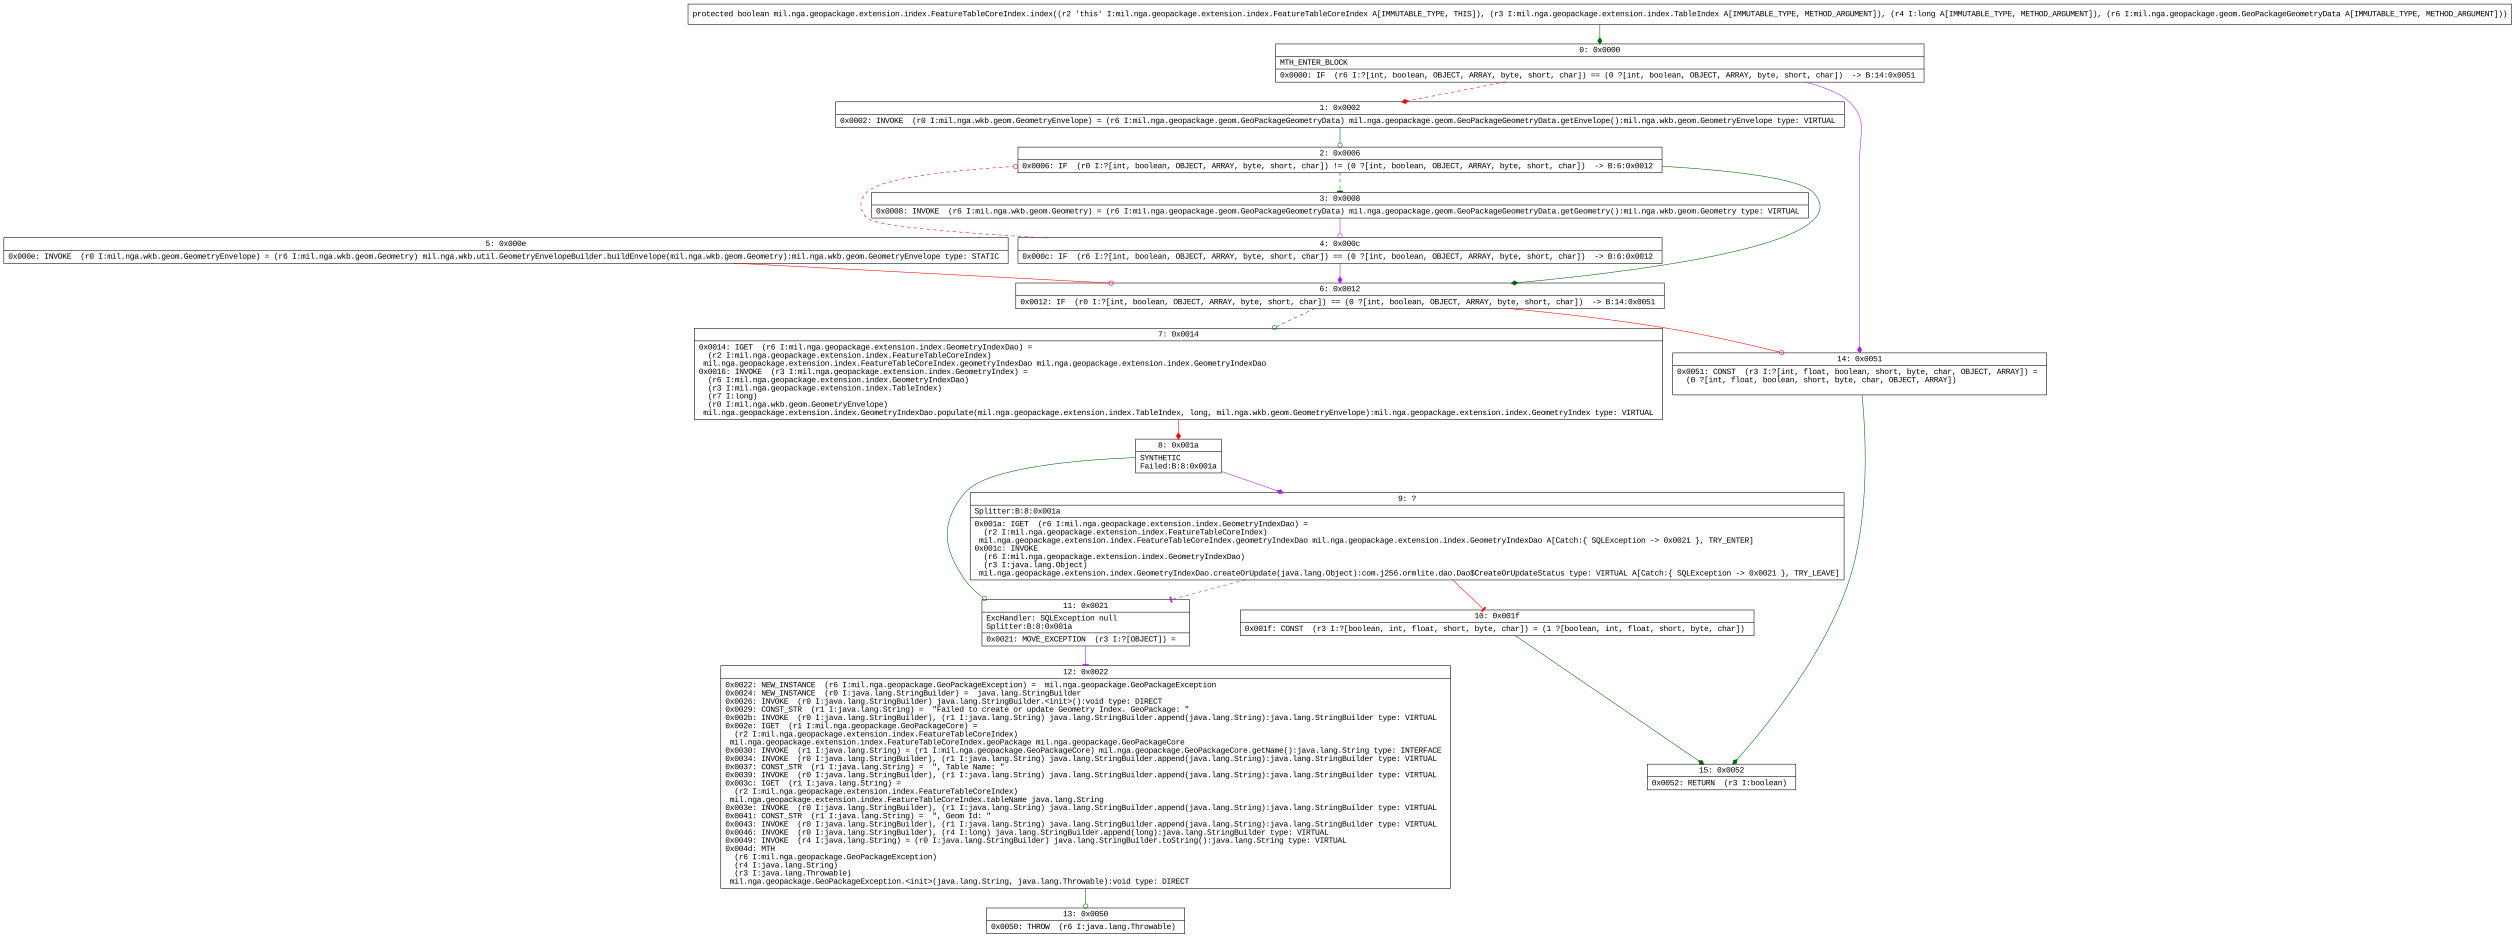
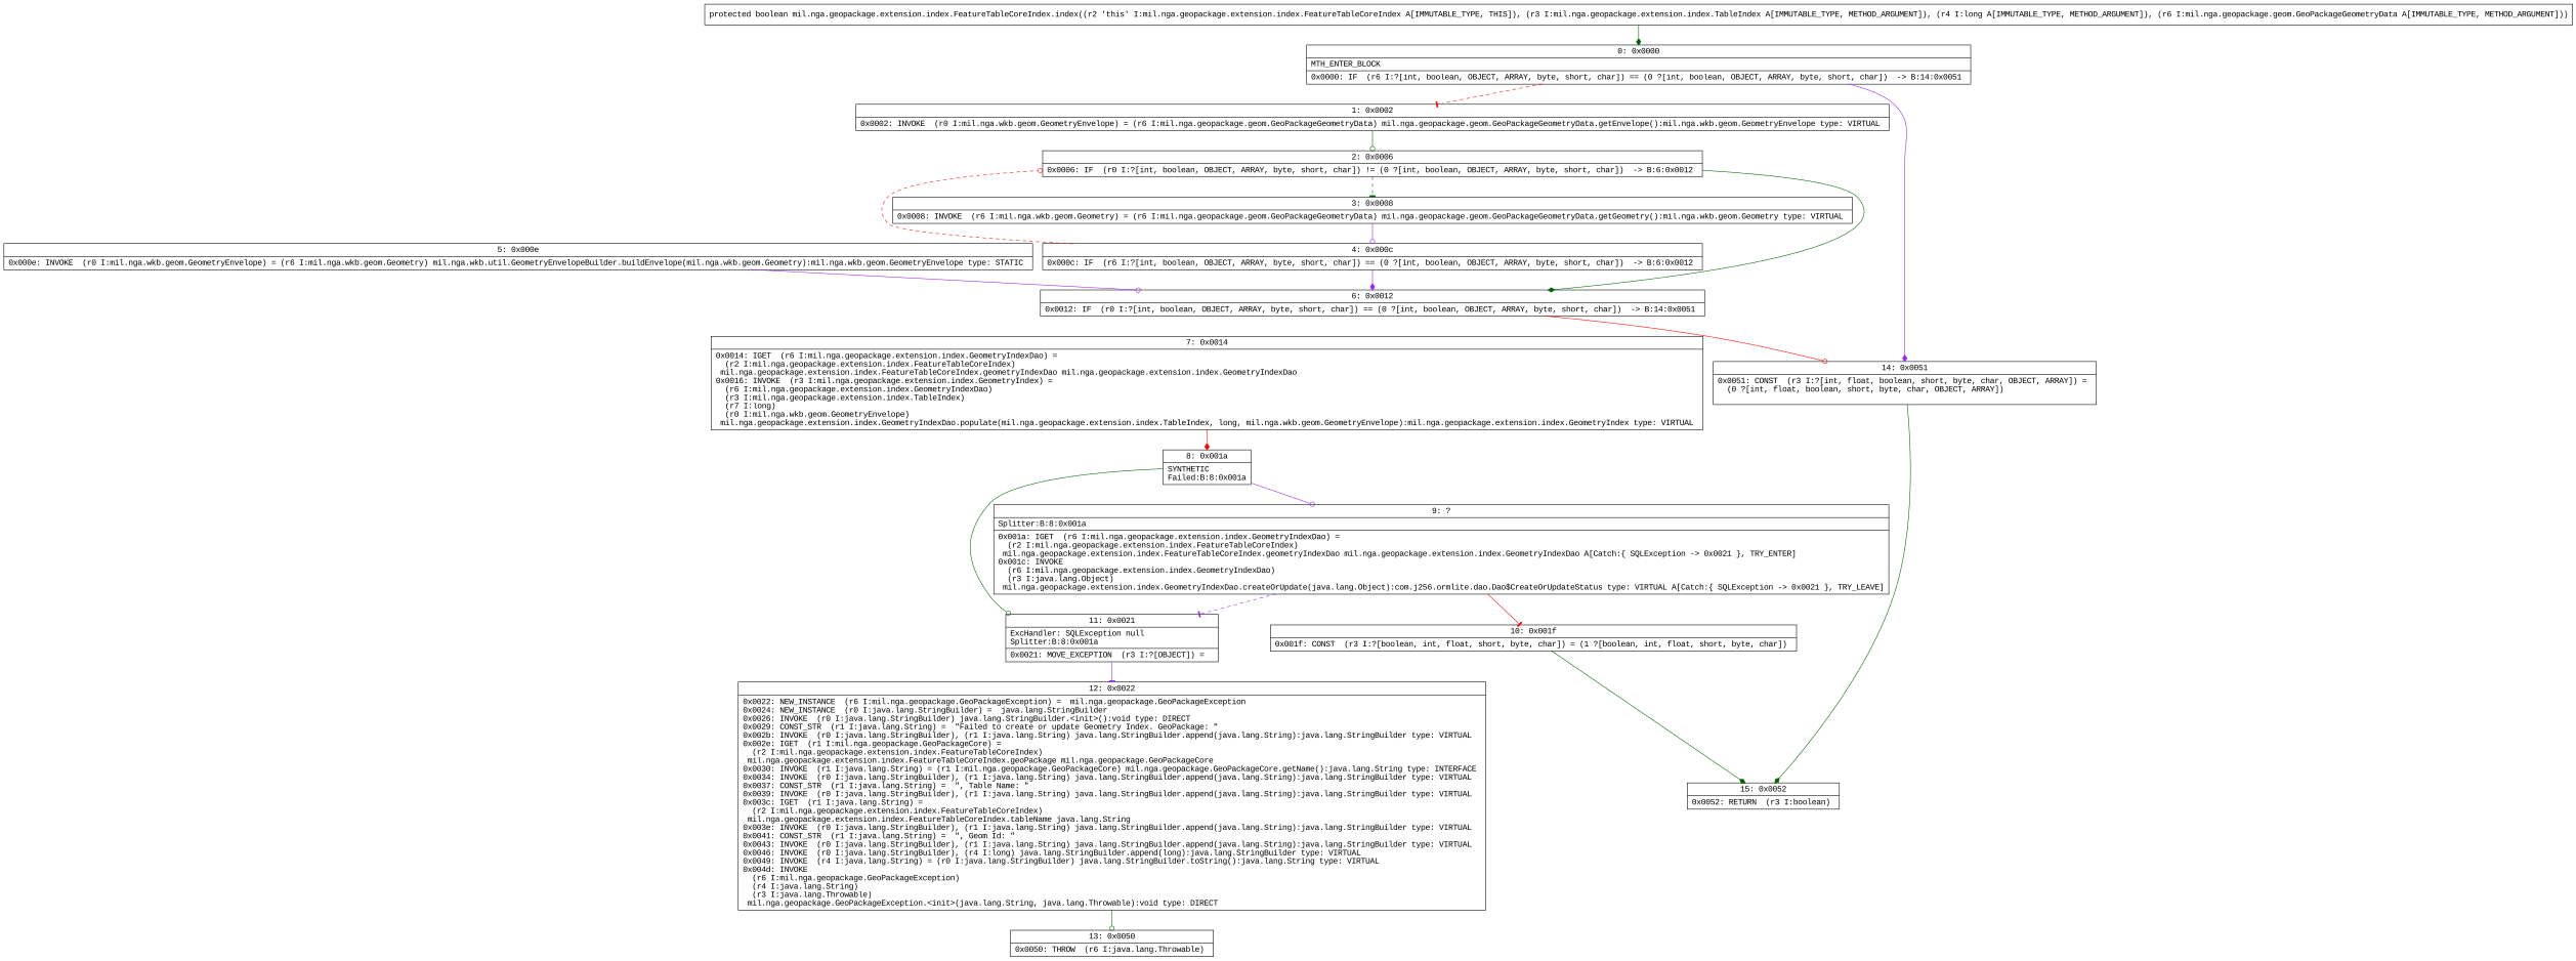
  digraph {
    fontname="Liberation Mono"
    node [fontname="Liberation Mono" shape=record]
    edge [arrowhead=odot color=darkgreen fontname="Liberation Mono"]
    n1 [label="{0\:\ 0x0000|MTH_ENTER_BLOCK\l|0x0000: IF  (r6 I:?[int, boolean, OBJECT, ARRAY, byte, short, char]) == (0 ?[int, boolean, OBJECT, ARRAY, byte, short, char])  \-\> B:14:0x0051 \l}"]
    n2 [label="{1\:\ 0x0002|0x0002: INVOKE  (r0 I:mil.nga.wkb.geom.GeometryEnvelope) = (r6 I:mil.nga.geopackage.geom.GeoPackageGeometryData) mil.nga.geopackage.geom.GeoPackageGeometryData.getEnvelope():mil.nga.wkb.geom.GeometryEnvelope type: VIRTUAL \l}"]
    n3 [label="{14\:\ 0x0051|0x0051: CONST  (r3 I:?[int, float, boolean, short, byte, char, OBJECT, ARRAY]) = \l  (0 ?[int, float, boolean, short, byte, char, OBJECT, ARRAY])\l \l}"]
    n4 [label="{2\:\ 0x0006|0x0006: IF  (r0 I:?[int, boolean, OBJECT, ARRAY, byte, short, char]) != (0 ?[int, boolean, OBJECT, ARRAY, byte, short, char])  \-\> B:6:0x0012 \l}"]
    n5 [label="{15\:\ 0x0052|0x0052: RETURN  (r3 I:boolean) \l}"]
    n6 [label="{3\:\ 0x0008|0x0008: INVOKE  (r6 I:mil.nga.wkb.geom.Geometry) = (r6 I:mil.nga.geopackage.geom.GeoPackageGeometryData) mil.nga.geopackage.geom.GeoPackageGeometryData.getGeometry():mil.nga.wkb.geom.Geometry type: VIRTUAL \l}"]
    n7 [label="{6\:\ 0x0012|0x0012: IF  (r0 I:?[int, boolean, OBJECT, ARRAY, byte, short, char]) == (0 ?[int, boolean, OBJECT, ARRAY, byte, short, char])  \-\> B:14:0x0051 \l}"]
    n8 [label="{4\:\ 0x000c|0x000c: IF  (r6 I:?[int, boolean, OBJECT, ARRAY, byte, short, char]) == (0 ?[int, boolean, OBJECT, ARRAY, byte, short, char])  \-\> B:6:0x0012 \l}"]
    n9 [label="{7\:\ 0x0014|0x0014: IGET  (r6 I:mil.nga.geopackage.extension.index.GeometryIndexDao) = \l  (r2 I:mil.nga.geopackage.extension.index.FeatureTableCoreIndex)\l mil.nga.geopackage.extension.index.FeatureTableCoreIndex.geometryIndexDao mil.nga.geopackage.extension.index.GeometryIndexDao \l0x0016: INVOKE  (r3 I:mil.nga.geopackage.extension.index.GeometryIndex) = \l  (r6 I:mil.nga.geopackage.extension.index.GeometryIndexDao)\l  (r3 I:mil.nga.geopackage.extension.index.TableIndex)\l  (r7 I:long)\l  (r0 I:mil.nga.wkb.geom.GeometryEnvelope)\l mil.nga.geopackage.extension.index.GeometryIndexDao.populate(mil.nga.geopackage.extension.index.TableIndex, long, mil.nga.wkb.geom.GeometryEnvelope):mil.nga.geopackage.extension.index.GeometryIndex type: VIRTUAL \l}"]
    n10 [label="{5\:\ 0x000e|0x000e: INVOKE  (r0 I:mil.nga.wkb.geom.GeometryEnvelope) = (r6 I:mil.nga.wkb.geom.Geometry) mil.nga.wkb.util.GeometryEnvelopeBuilder.buildEnvelope(mil.nga.wkb.geom.Geometry):mil.nga.wkb.geom.GeometryEnvelope type: STATIC \l}"]
    n11 [label="{8\:\ 0x001a|SYNTHETIC\lFailed:B:8:0x001a\l}"]
    n12 [label="{9\:\ ?|Splitter:B:8:0x001a\l|0x001a: IGET  (r6 I:mil.nga.geopackage.extension.index.GeometryIndexDao) = \l  (r2 I:mil.nga.geopackage.extension.index.FeatureTableCoreIndex)\l mil.nga.geopackage.extension.index.FeatureTableCoreIndex.geometryIndexDao mil.nga.geopackage.extension.index.GeometryIndexDao A[Catch:\{ SQLException \-\> 0x0021 \}, TRY_ENTER]\l0x001c: INVOKE  \l  (r6 I:mil.nga.geopackage.extension.index.GeometryIndexDao)\l  (r3 I:java.lang.Object)\l mil.nga.geopackage.extension.index.GeometryIndexDao.createOrUpdate(java.lang.Object):com.j256.ormlite.dao.Dao$CreateOrUpdateStatus type: VIRTUAL A[Catch:\{ SQLException \-\> 0x0021 \}, TRY_LEAVE]\l}"]
    n13 [label="{11\:\ 0x0021|ExcHandler: SQLException null\lSplitter:B:8:0x001a\l|0x0021: MOVE_EXCEPTION  (r3 I:?[OBJECT]) =  \l}"]
    n14 [label="{10\:\ 0x001f|0x001f: CONST  (r3 I:?[boolean, int, float, short, byte, char]) = (1 ?[boolean, int, float, short, byte, char]) \l}"]
-   n15 [label="{12\:\ 0x0022|0x0022: NEW_INSTANCE  (r6 I:mil.nga.geopackage.GeoPackageException) =  mil.nga.geopackage.GeoPackageException \l0x0024: NEW_INSTANCE  (r0 I:java.lang.StringBuilder) =  java.lang.StringBuilder \l0x0026: INVOKE  (r0 I:java.lang.StringBuilder) java.lang.StringBuilder.\<init\>():void type: DIRECT \l0x0029: CONST_STR  (r1 I:java.lang.String) =  \"Failed to create or update Geometry Index. GeoPackage: \" \l0x002b: INVOKE  (r0 I:java.lang.StringBuilder), (r1 I:java.lang.String) java.lang.StringBuilder.append(java.lang.String):java.lang.StringBuilder type: VIRTUAL \l0x002e: IGET  (r1 I:mil.nga.geopackage.GeoPackageCore) = \l  (r2 I:mil.nga.geopackage.extension.index.FeatureTableCoreIndex)\l mil.nga.geopackage.extension.index.FeatureTableCoreIndex.geoPackage mil.nga.geopackage.GeoPackageCore \l0x0030: INVOKE  (r1 I:java.lang.String) = (r1 I:mil.nga.geopackage.GeoPackageCore) mil.nga.geopackage.GeoPackageCore.getName():java.lang.String type: INTERFACE \l0x0034: INVOKE  (r0 I:java.lang.StringBuilder), (r1 I:java.lang.String) java.lang.StringBuilder.append(java.lang.String):java.lang.StringBuilder type: VIRTUAL \l0x0037: CONST_STR  (r1 I:java.lang.String) =  \", Table Name: \" \l0x0039: INVOKE  (r0 I:java.lang.StringBuilder), (r1 I:java.lang.String) java.lang.StringBuilder.append(java.lang.String):java.lang.StringBuilder type: VIRTUAL \l0x003c: IGET  (r1 I:java.lang.String) = \l  (r2 I:mil.nga.geopackage.extension.index.FeatureTableCoreIndex)\l mil.nga.geopackage.extension.index.FeatureTableCoreIndex.tableName java.lang.String \l0x003e: INVOKE  (r0 I:java.lang.StringBuilder), (r1 I:java.lang.String) java.lang.StringBuilder.append(java.lang.String):java.lang.StringBuilder type: VIRTUAL \l0x0041: CONST_STR  (r1 I:java.lang.String) =  \", Geom Id: \" \l0x0043: INVOKE  (r0 I:java.lang.StringBuilder), (r1 I:java.lang.String) java.lang.StringBuilder.append(java.lang.String):java.lang.StringBuilder type: VIRTUAL \l0x0046: INVOKE  (r0 I:java.lang.StringBuilder), (r4 I:long) java.lang.StringBuilder.append(long):java.lang.StringBuilder type: VIRTUAL \l0x0049: INVOKE  (r4 I:java.lang.String) = (r0 I:java.lang.StringBuilder) java.lang.StringBuilder.toString():java.lang.String type: VIRTUAL \l0x004d: MTH  \l  (r6 I:mil.nga.geopackage.GeoPackageException)\l  (r4 I:java.lang.String)\l  (r3 I:java.lang.Throwable)\l mil.nga.geopackage.GeoPackageException.\<init\>(java.lang.String, java.lang.Throwable):void type: DIRECT \l}"]
+   n15 [label="{12\:\ 0x0022|0x0022: NEW_INSTANCE  (r6 I:mil.nga.geopackage.GeoPackageException) =  mil.nga.geopackage.GeoPackageException \l0x0024: NEW_INSTANCE  (r0 I:java.lang.StringBuilder) =  java.lang.StringBuilder \l0x0026: INVOKE  (r0 I:java.lang.StringBuilder) java.lang.StringBuilder.\<init\>():void type: DIRECT \l0x0029: CONST_STR  (r1 I:java.lang.String) =  \"Failed to create or update Geometry Index. GeoPackage: \" \l0x002b: INVOKE  (r0 I:java.lang.StringBuilder), (r1 I:java.lang.String) java.lang.StringBuilder.append(java.lang.String):java.lang.StringBuilder type: VIRTUAL \l0x002e: IGET  (r1 I:mil.nga.geopackage.GeoPackageCore) = \l  (r2 I:mil.nga.geopackage.extension.index.FeatureTableCoreIndex)\l mil.nga.geopackage.extension.index.FeatureTableCoreIndex.geoPackage mil.nga.geopackage.GeoPackageCore \l0x0030: INVOKE  (r1 I:java.lang.String) = (r1 I:mil.nga.geopackage.GeoPackageCore) mil.nga.geopackage.GeoPackageCore.getName():java.lang.String type: INTERFACE \l0x0034: INVOKE  (r0 I:java.lang.StringBuilder), (r1 I:java.lang.String) java.lang.StringBuilder.append(java.lang.String):java.lang.StringBuilder type: VIRTUAL \l0x0037: CONST_STR  (r1 I:java.lang.String) =  \", Table Name: \" \l0x0039: INVOKE  (r0 I:java.lang.StringBuilder), (r1 I:java.lang.String) java.lang.StringBuilder.append(java.lang.String):java.lang.StringBuilder type: VIRTUAL \l0x003c: IGET  (r1 I:java.lang.String) = \l  (r2 I:mil.nga.geopackage.extension.index.FeatureTableCoreIndex)\l mil.nga.geopackage.extension.index.FeatureTableCoreIndex.tableName java.lang.String \l0x003e: INVOKE  (r0 I:java.lang.StringBuilder), (r1 I:java.lang.String) java.lang.StringBuilder.append(java.lang.String):java.lang.StringBuilder type: VIRTUAL \l0x0041: CONST_STR  (r1 I:java.lang.String) =  \", Geom Id: \" \l0x0043: INVOKE  (r0 I:java.lang.StringBuilder), (r1 I:java.lang.String) java.lang.StringBuilder.append(java.lang.String):java.lang.StringBuilder type: VIRTUAL \l0x0046: INVOKE  (r0 I:java.lang.StringBuilder), (r4 I:long) java.lang.StringBuilder.append(long):java.lang.StringBuilder type: VIRTUAL \l0x0049: INVOKE  (r4 I:java.lang.String) = (r0 I:java.lang.StringBuilder) java.lang.StringBuilder.toString():java.lang.String type: VIRTUAL \l0x004d: INVOKE  \l  (r6 I:mil.nga.geopackage.GeoPackageException)\l  (r4 I:java.lang.String)\l  (r3 I:java.lang.Throwable)\l mil.nga.geopackage.GeoPackageException.\<init\>(java.lang.String, java.lang.Throwable):void type: DIRECT \l}"]
    n16 [label="{13\:\ 0x0050|0x0050: THROW  (r6 I:java.lang.Throwable) \l}"]
    n17 [label="{protected boolean mil.nga.geopackage.extension.index.FeatureTableCoreIndex.index((r2 'this' I:mil.nga.geopackage.extension.index.FeatureTableCoreIndex A[IMMUTABLE_TYPE, THIS]), (r3 I:mil.nga.geopackage.extension.index.TableIndex A[IMMUTABLE_TYPE, METHOD_ARGUMENT]), (r4 I:long A[IMMUTABLE_TYPE, METHOD_ARGUMENT]), (r6 I:mil.nga.geopackage.geom.GeoPackageGeometryData A[IMMUTABLE_TYPE, METHOD_ARGUMENT])) }"]
-   n1 -> n2 [arrowhead=diamond color=red style=dashed]
+   n1 -> n2 [arrowhead=tee color=red style=dashed]
    n1 -> n3 [arrowhead=diamond color=purple]
    n2 -> n4
    n3 -> n5 [arrowhead=diamond]
    n4 -> n6 [arrowhead=tee style=dashed]
    n4 -> n7 [arrowhead=diamond]
    n6 -> n8 [color=purple]
    n7 -> n3 [color=red]
-   n7 -> n9 [style=dashed]
    n8 -> n4 [color=red style=dashed]
    n8 -> n7 [arrowhead=diamond color=purple]
    n9 -> n11 [arrowhead=diamond color=red]
-   n10 -> n7 [color=red]
-   n11 -> n12 [arrowhead=diamond color=purple]
+   n10 -> n7 [color=purple]
+   n11 -> n12 [color=purple]
    n11 -> n13
    n12 -> n13 [arrowhead=tee color=purple style=dashed]
    n12 -> n14 [arrowhead=tee color=red]
    n13 -> n15 [arrowhead=tee color=purple]
    n14 -> n5 [arrowhead=diamond]
    n15 -> n16
    n17 -> n1 [arrowhead=diamond]
  }
